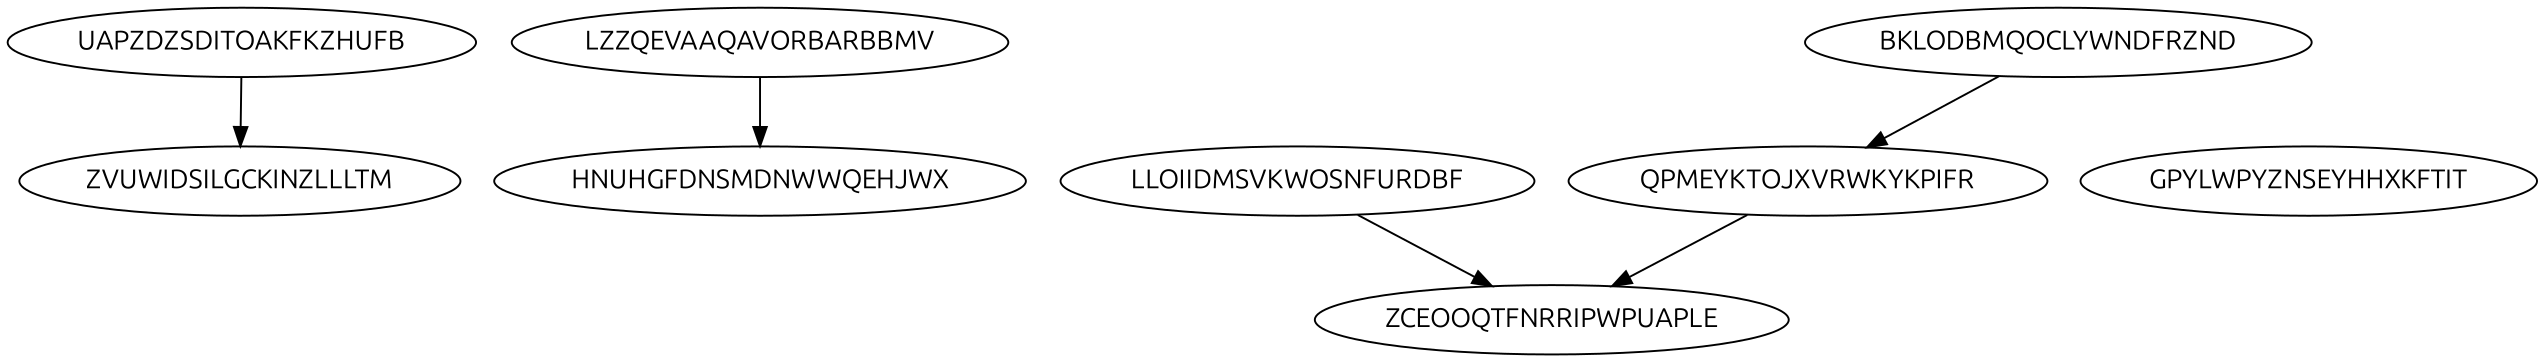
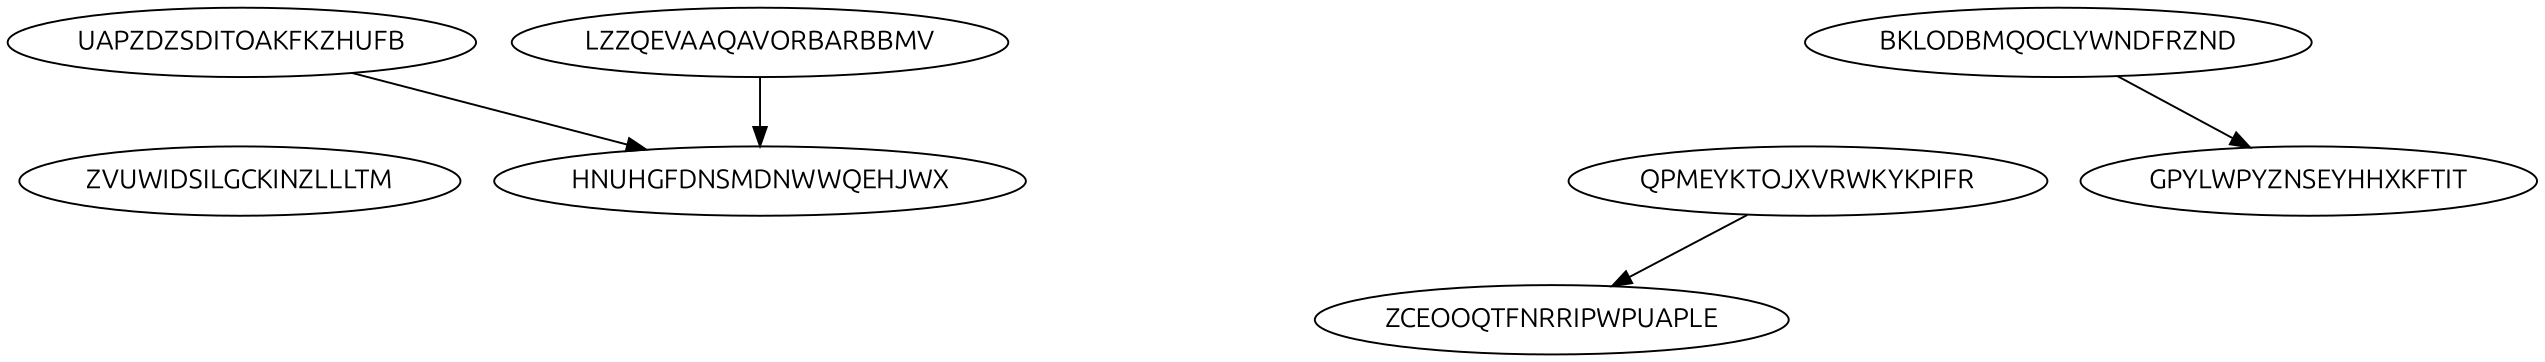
  digraph {
    fontname=Ubuntu
    node [Processor=3 Start=0 Weight=19 fontname=Ubuntu]
    edge [Weight=18 fontname=Ubuntu]
    ZVUWIDSILGCKINZLLLTM [Processor=1 Weight=11]
    LZZQEVAAQAVORBARBBMV [Processor=2]
    HNUHGFDNSMDNWWQEHJWX [Start=33 Weight=10]
    ZCEOOQTFNRRIPWPUAPLE [Start=53 Weight=20]
    UAPZDZSDITOAKFKZHUFB
-   LLOIIDMSVKWOSNFURDBF [Start=43 Weight=10]
    BKLODBMQOCLYWNDFRZND [Processor=4 Weight=17]
    QPMEYKTOJXVRWKYKPIFR [Processor=4 Start=17 Weight=14]
    GPYLWPYZNSEYHHXKFTIT [Processor=4 Start=31 Weight=17]
    LZZQEVAAQAVORBARBBMV -> HNUHGFDNSMDNWWQEHJWX [Weight=14]
-   UAPZDZSDITOAKFKZHUFB -> ZVUWIDSILGCKINZLLLTM
-   LLOIIDMSVKWOSNFURDBF -> ZCEOOQTFNRRIPWPUAPLE
-   BKLODBMQOCLYWNDFRZND -> QPMEYKTOJXVRWKYKPIFR [Weight=11]
+   UAPZDZSDITOAKFKZHUFB -> HNUHGFDNSMDNWWQEHJWX
+   BKLODBMQOCLYWNDFRZND -> GPYLWPYZNSEYHHXKFTIT [Weight=11]
    QPMEYKTOJXVRWKYKPIFR -> ZCEOOQTFNRRIPWPUAPLE [Weight=16]
  }
